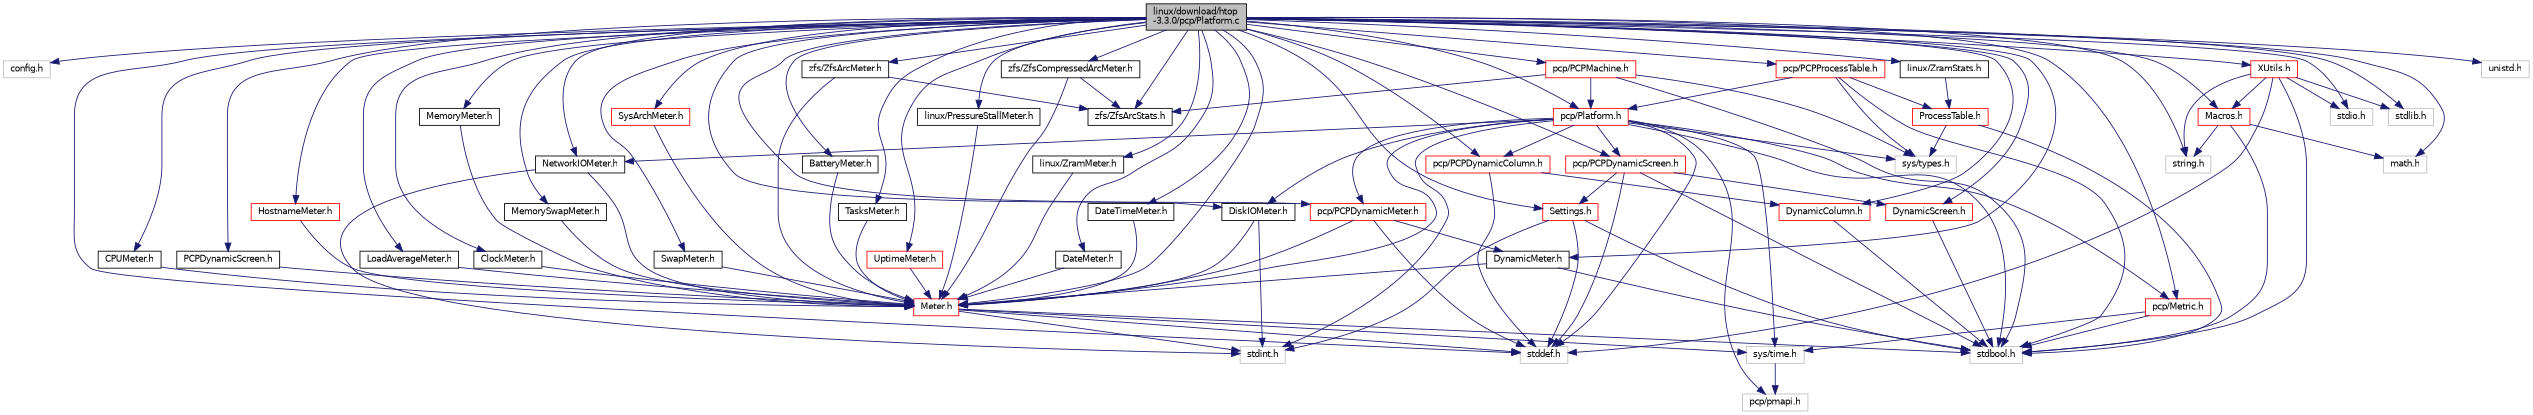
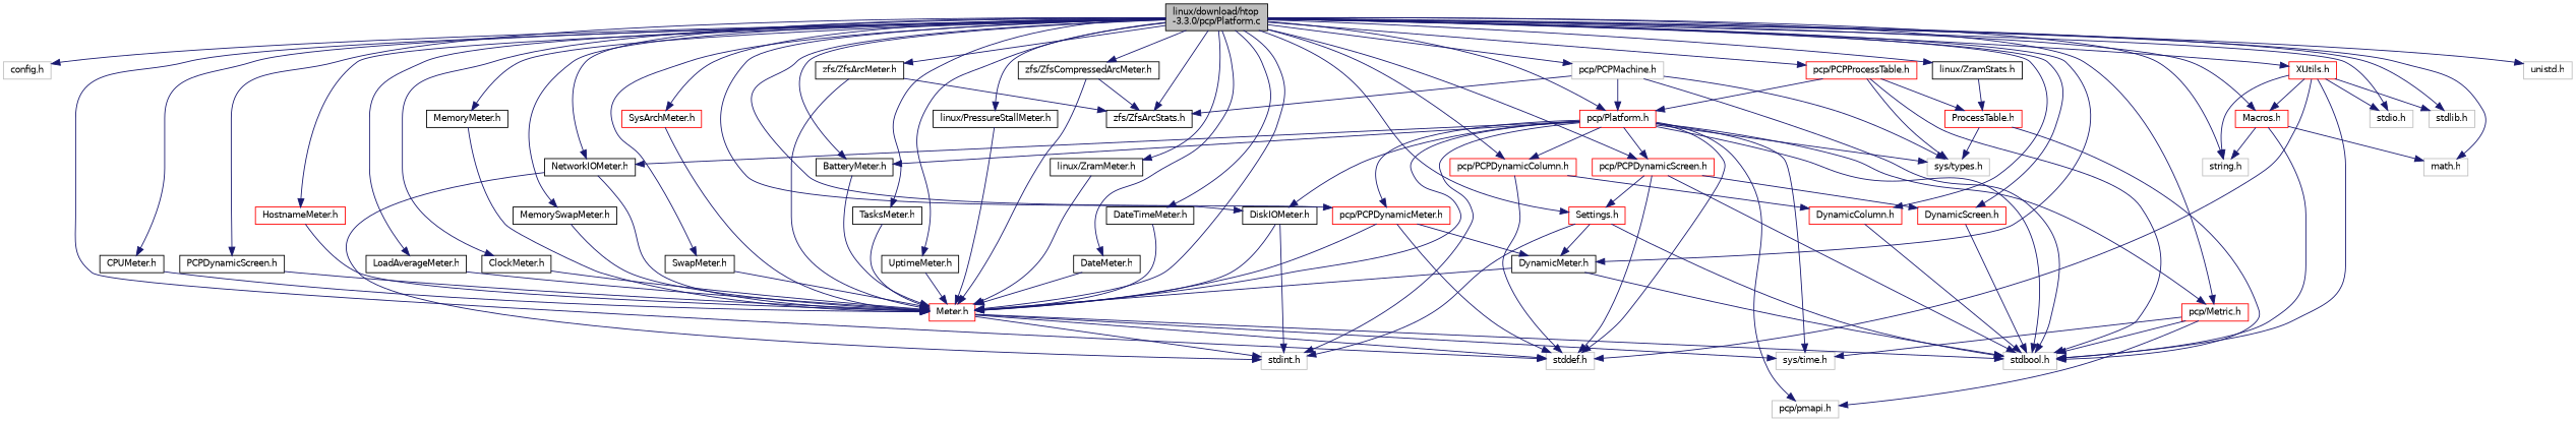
  digraph {
    node [color=black fillcolor=white fontname=Helvetica fontsize=10 shape=record style=filled]
    edge [color=midnightblue fontname=Helvetica fontsize=10 labelfontname=Helvetica labelfontsize=10 style=solid]
    n1 [fillcolor=grey75 fontcolor=black height=0.2 label="linux/download/htop\l-3.3.0/pcp/Platform.c" width=0.4]
    n2 [color=grey75 height=0.2 label="config.h" width=0.4]
    n3 [color=red height=0.2 label="pcp/Platform.h" width=0.4]
    n4 [height=0.2 label="BatteryMeter.h" width=0.4]
    n5 [color=red height=0.2 label="Meter.h" width=0.4]
    n6 [height=0.2 label="DiskIOMeter.h" width=0.4]
    n7 [height=0.2 label="NetworkIOMeter.h" width=0.4]
    n8 [color=red height=0.2 label="pcp/Metric.h" width=0.4]
    n9 [color=red height=0.2 label="pcp/PCPDynamicColumn.h" width=0.4]
    n10 [color=red height=0.2 label="DynamicColumn.h" width=0.4]
    n11 [color=red height=0.2 label="pcp/PCPDynamicMeter.h" width=0.4]
    n12 [height=0.2 label="DynamicMeter.h" width=0.4]
    n13 [color=red height=0.2 label="pcp/PCPDynamicScreen.h" width=0.4]
    n14 [color=red height=0.2 label="DynamicScreen.h" width=0.4]
    n15 [color=red height=0.2 label="Settings.h" width=0.4]
    n16 [color=grey75 height=0.2 label="math.h" width=0.4]
    n17 [color=grey75 height=0.2 label="stdio.h" width=0.4]
    n18 [color=grey75 height=0.2 label="stdlib.h" width=0.4]
    n19 [color=grey75 height=0.2 label="string.h" width=0.4]
    n20 [color=grey75 height=0.2 label="unistd.h" width=0.4]
    n21 [height=0.2 label="CPUMeter.h" width=0.4]
    n22 [height=0.2 label="ClockMeter.h" width=0.4]
    n23 [height=0.2 label="DateMeter.h" width=0.4]
    n24 [height=0.2 label="DateTimeMeter.h" width=0.4]
    n25 [height=0.2 label="PCPDynamicScreen.h" width=0.4]
    n26 [color=red height=0.2 label="HostnameMeter.h" width=0.4]
    n27 [height=0.2 label="LoadAverageMeter.h" width=0.4]
    n28 [color=red height=0.2 label="Macros.h" width=0.4]
    n29 [height=0.2 label="MemoryMeter.h" width=0.4]
    n30 [height=0.2 label="MemorySwapMeter.h" width=0.4]
    n31 [height=0.2 label="SwapMeter.h" width=0.4]
    n32 [color=red height=0.2 label="SysArchMeter.h" width=0.4]
    n33 [height=0.2 label="TasksMeter.h" width=0.4]
-   n34 [color=red height=0.2 label="UptimeMeter.h" width=0.4]
+   n34 [height=0.2 label="UptimeMeter.h" width=0.4]
    n35 [color=red height=0.2 label="XUtils.h" width=0.4]
    n36 [height=0.2 label="linux/PressureStallMeter.h" width=0.4]
    n37 [height=0.2 label="linux/ZramMeter.h" width=0.4]
    n38 [height=0.2 label="linux/ZramStats.h" width=0.4]
-   n39 [color=red height=0.2 label="pcp/PCPMachine.h" width=0.4]
+   n39 [color=grey75 height=0.2 label="pcp/PCPMachine.h" width=0.4]
    n40 [height=0.2 label="zfs/ZfsArcStats.h" width=0.4]
    n41 [color=red height=0.2 label="pcp/PCPProcessTable.h" width=0.4]
    n42 [height=0.2 label="zfs/ZfsArcMeter.h" width=0.4]
    n43 [height=0.2 label="zfs/ZfsCompressedArcMeter.h" width=0.4]
    n44 [color=grey75 height=0.2 label="stddef.h" width=0.4]
    n45 [color=grey75 height=0.2 label="stdbool.h" width=0.4]
    n46 [color=grey75 height=0.2 label="stdint.h" width=0.4]
    n47 [color=grey75 height=0.2 label="pcp/pmapi.h" width=0.4]
    n48 [color=grey75 height=0.2 label="sys/time.h" width=0.4]
    n49 [color=grey75 height=0.2 label="sys/types.h" width=0.4]
    n50 [color=red height=0.2 label="ProcessTable.h" width=0.4]
    n1 -> n2
    n1 -> n3
    n1 -> n4
    n1 -> n5
    n1 -> n6
    n1 -> n7
    n1 -> n8
    n1 -> n9
    n1 -> n10
    n1 -> n11
    n1 -> n12
    n1 -> n13
    n1 -> n14
    n1 -> n15
    n1 -> n16
    n1 -> n17
    n1 -> n18
    n1 -> n19
    n1 -> n20
    n1 -> n21
    n1 -> n22
    n1 -> n23
    n1 -> n24
    n1 -> n25
    n1 -> n26
    n1 -> n27
    n1 -> n28
    n1 -> n29
    n1 -> n30
    n1 -> n31
    n1 -> n32
    n1 -> n33
    n1 -> n34
    n1 -> n35
    n1 -> n36
    n1 -> n37
    n1 -> n38
    n1 -> n39
    n1 -> n40
    n1 -> n41
    n1 -> n42
    n1 -> n43
    n1 -> n44
+   n3 -> n4
    n3 -> n5
    n3 -> n6
    n3 -> n7
    n3 -> n8
    n3 -> n9
    n3 -> n11
    n3 -> n13
    n3 -> n44
    n3 -> n45
    n3 -> n46
    n3 -> n47
    n3 -> n48
    n3 -> n49
    n4 -> n5
    n5 -> n44
    n5 -> n45
    n5 -> n46
    n5 -> n48
    n6 -> n5
    n6 -> n46
    n7 -> n5
    n7 -> n46
    n8 -> n45
-   n48 -> n47
+   n8 -> n47
    n8 -> n48
    n9 -> n10
    n9 -> n44
    n10 -> n45
    n11 -> n5
    n11 -> n12
    n11 -> n44
    n12 -> n5
    n12 -> n45
    n13 -> n14
    n13 -> n15
    n13 -> n44
    n13 -> n45
    n14 -> n45
-   n15 -> n44
+   n15 -> n12
    n15 -> n45
    n15 -> n46
    n21 -> n5
    n22 -> n5
    n23 -> n5
    n24 -> n5
    n25 -> n5
    n26 -> n5
    n27 -> n5
    n28 -> n16
    n28 -> n19
    n28 -> n45
    n29 -> n5
    n30 -> n5
    n31 -> n5
    n32 -> n5
    n33 -> n5
    n34 -> n5
    n35 -> n17
    n35 -> n18
    n35 -> n19
    n35 -> n28
    n35 -> n44
    n35 -> n45
    n36 -> n5
    n37 -> n5
    n38 -> n50
    n39 -> n3
    n39 -> n40
    n39 -> n45
    n39 -> n49
    n41 -> n3
    n41 -> n45
    n41 -> n49
    n41 -> n50
    n42 -> n5
    n42 -> n40
    n43 -> n5
    n43 -> n40
    n50 -> n45
    n50 -> n49
  }
